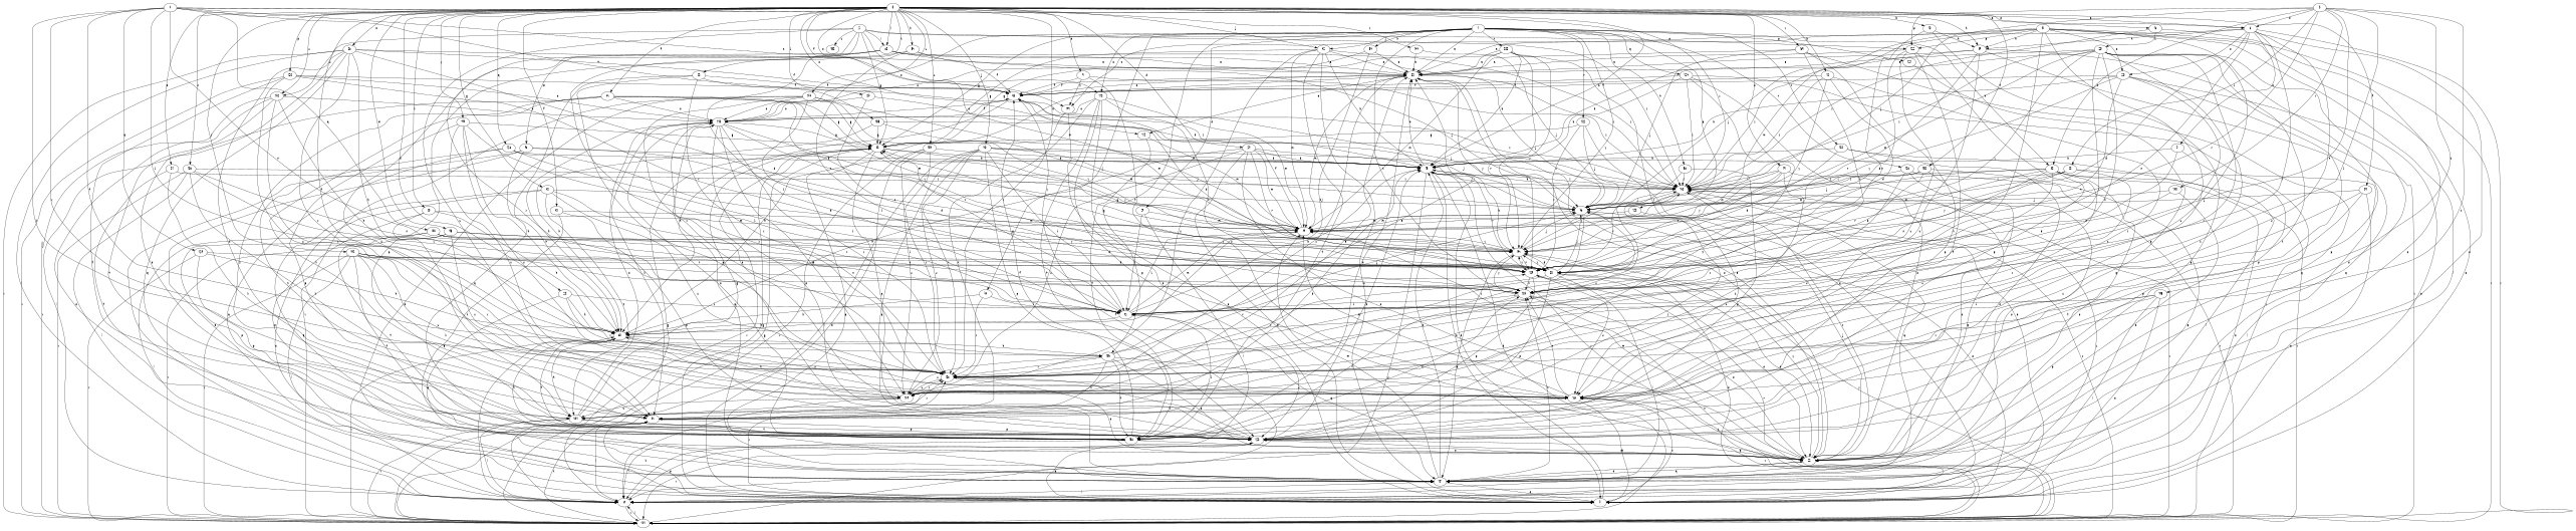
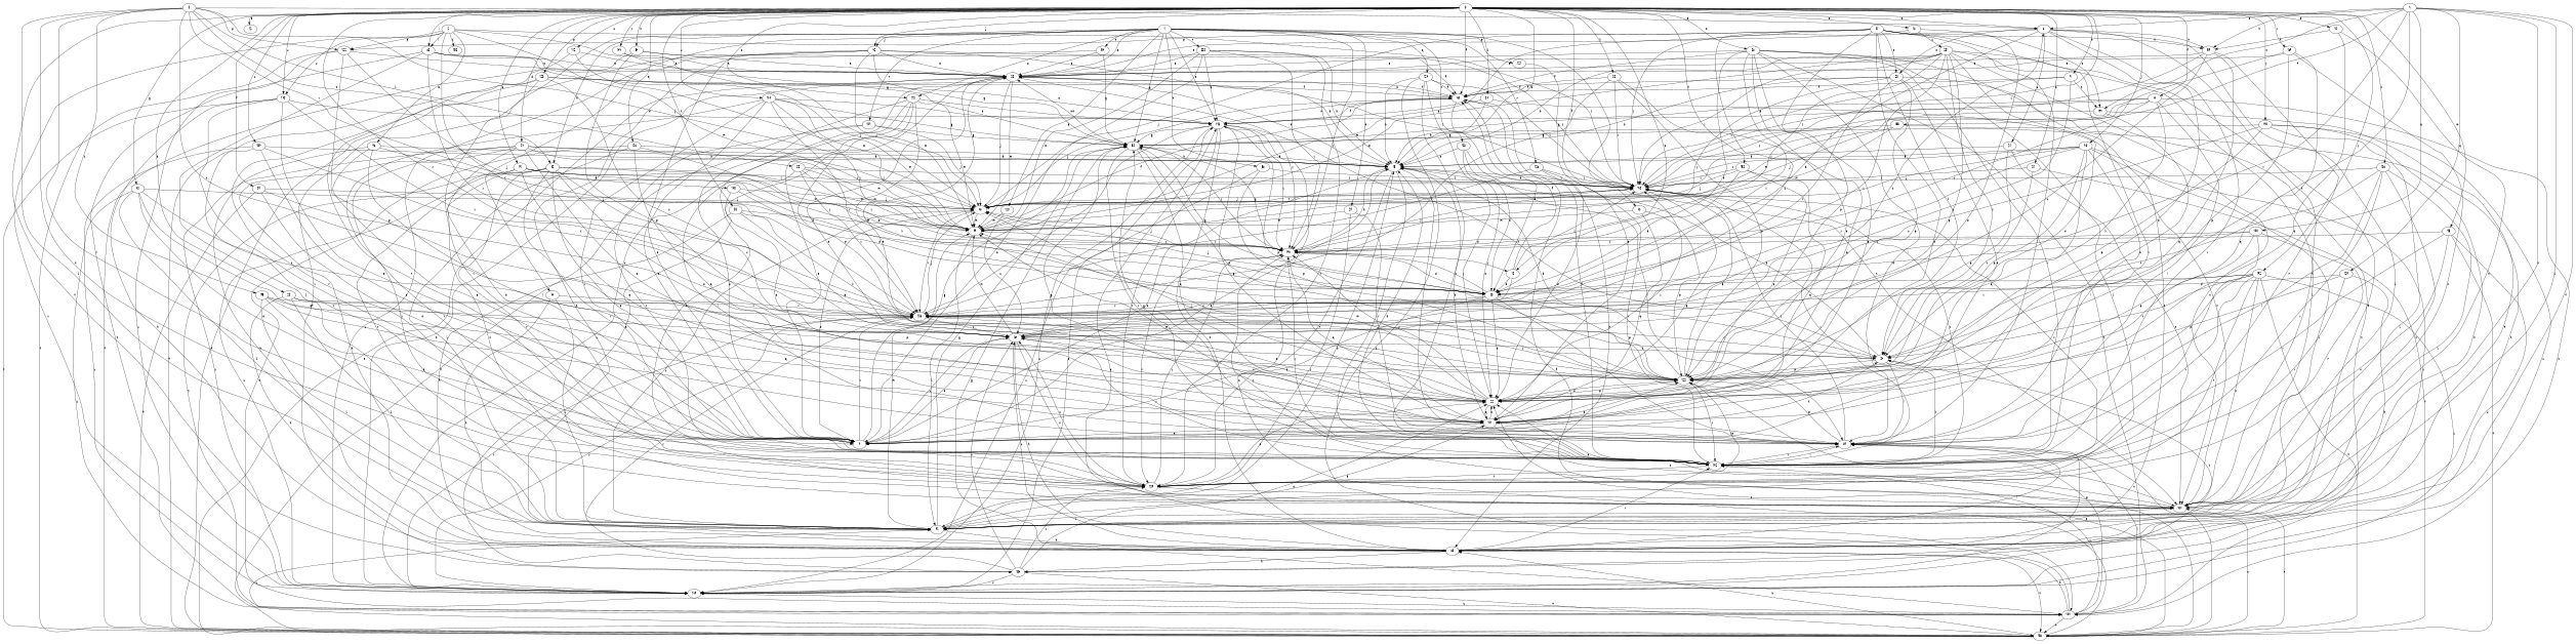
  strict digraph {
    fontname="Patrick Hand"
    node [fontname="Patrick Hand"]
    edge [fontname="Patrick Hand"]
    0
    6
    9
    10
+   12
    13
    15
    16
    19
    27
    28
    31
    36
    39
    43
    44
    45
    48
    54
    68
    70
    72
    80
    83
    87
    95
    106
    112
    113
    120
    126
    147
    148
    153
    154
    157
    169
    177
    178
    186
    192
    193
    38
    107
    92
    164
    59
    20
    172
    21
    22
    30
    199
    131
    194
    139
    7
    69
    201
    99
    202
    179
    76
    60
    84
    156
    123
    53
    115
    1
    29
    56
    57
    58
    74
    121
    127
    128
    132
    133
    136
    n82 [label=338]
    2
    96
    122
    158
    3
    88
    170
    195
    4
    129
    130
    155
    5
    0 -> 6 [label=a]
    0 -> 9 [label=b]
    0 -> 10 [label=b]
+   0 -> 12 [label=b]
    0 -> 13 [label=b]
    0 -> 15 [label=b]
    0 -> 16 [label=c]
    0 -> 19 [label=c]
    0 -> 27 [label=d]
    0 -> 28 [label=d]
    0 -> 31 [label=e]
    0 -> 36 [label=e]
    0 -> 39 [label=f]
    0 -> 43 [label=f]
    0 -> 44 [label=f]
    0 -> 45 [label=f]
    0 -> 48 [label=g]
    0 -> 54 [label=h]
    0 -> 68 [label=i]
    0 -> 70 [label=j]
    0 -> 72 [label=j]
    0 -> 80 [label=k]
    0 -> 83 [label=k]
    0 -> 87 [label=l]
    0 -> 95 [label=m]
    0 -> 106 [label=n]
    0 -> 112 [label=o]
    0 -> 113 [label=o]
    0 -> 120 [label=p]
    0 -> 126 [label=q]
    0 -> 147 [label=s]
    0 -> 148 [label=s]
    0 -> 153 [label=t]
    0 -> 154 [label=t]
    0 -> 157 [label=u]
    0 -> 169 [label=v]
    0 -> 177 [label=w]
    0 -> 178 [label=w]
    0 -> 186 [label=x]
    0 -> 192 [label=y]
    0 -> 193 [label=y]
    6 -> 38 [label=e]
    6 -> 107 [label=n]
    6 -> 92 [label=l]
-   6 -> 164 [label=u]
+   164 -> 6 [label=u]
    6 -> 59 [label=h]
    6 -> 20 [label=c]
    6 -> 172 [label=v]
    6 -> 21 [label=c]
    6 -> 22 [label=c]
    6 -> 30 [label=d]
    9 -> 45 [label=f]
    9 -> 148 [label=s]
    9 -> 164 [label=u]
    9 -> 199 [label=z]
    10 -> 107 [label=n]
    10 -> 59 [label=h]
    10 -> 131 [label=q]
    13 -> 45 [label=f]
    13 -> 148 [label=s]
    13 -> 164 [label=u]
    13 -> 30 [label=d]
-   13 -> 194 [label=y]
+   194 -> 13 [label=y]
    15 -> 148 [label=s]
    15 -> 38 [label=e]
    15 -> 172 [label=v]
    15 -> 139 [label=r]
    15 -> 7 [label=a]
    15 -> 69 [label=i]
    16 -> 148 [label=s]
    16 -> 22 [label=c]
    16 -> 201 [label=z]
    19 -> 148 [label=s]
    19 -> 131 [label=q]
    19 -> 194 [label=y]
    19 -> 139 [label=r]
    19 -> 99 [label=m]
    19 -> 202 [label=z]
    27 -> 15 [label=b]
    27 -> 22 [label=c]
    27 -> 139 [label=r]
    27 -> 7 [label=a]
    27 -> 99 [label=m]
    27 -> 179 [label=w]
    27 -> 76 [label=j]
    27 -> 60 [label=h]
    28 -> 186 [label=x]
    28 -> 92 [label=l]
    28 -> 131 [label=q]
    28 -> 60 [label=h]
    31 -> 148 [label=s]
    31 -> 84 [label=k]
    31 -> 156 [label=t]
    36 -> 45 [label=f]
    36 -> 186 [label=x]
    36 -> 38 [label=e]
+   36 -> 92 [label=l]
    36 -> 172 [label=v]
    36 -> 22 [label=c]
    36 -> 30 [label=d]
    36 -> 131 [label=q]
    36 -> 69 [label=i]
    36 -> 202 [label=z]
    36 -> 60 [label=h]
    39 -> 164 [label=u]
    39 -> 7 [label=a]
    39 -> 76 [label=j]
    39 -> 156 [label=t]
    43 -> 131 [label=q]
    43 -> 99 [label=m]
    43 -> 123 [label=p]
    44 -> 194 [label=y]
    44 -> 69 [label=i]
    44 -> 99 [label=m]
    44 -> 202 [label=z]
    44 -> 84 [label=k]
    44 -> 53 [label=g]
    44 -> 115 [label=o]
    45 -> 38 [label=e]
    45 -> 30 [label=d]
    45 -> 76 [label=j]
    45 -> 60 [label=h]
    45 -> 115 [label=o]
    48 -> 92 [label=l]
    48 -> 164 [label=u]
    48 -> 131 [label=q]
    48 -> 7 [label=a]
    48 -> 202 [label=z]
    48 -> 76 [label=j]
    54 -> 45 [label=f]
    54 -> 38 [label=e]
    54 -> 139 [label=r]
    54 -> 123 [label=p]
    68 -> 148 [label=s]
    68 -> 186 [label=x]
    68 -> 38 [label=e]
    68 -> 92 [label=l]
    68 -> 202 [label=z]
    68 -> 76 [label=j]
    70 -> 15 [label=b]
    70 -> 148 [label=s]
    70 -> 186 [label=x]
    70 -> 92 [label=l]
    70 -> 131 [label=q]
    70 -> 69 [label=i]
    70 -> 179 [label=w]
    70 -> 76 [label=j]
    70 -> 123 [label=p]
    72 -> 15 [label=b]
    72 -> 148 [label=s]
    72 -> 38 [label=e]
    72 -> 7 [label=a]
    72 -> 99 [label=m]
    72 -> 179 [label=w]
    72 -> 156 [label=t]
    72 -> 53 [label=g]
    80 -> 99 [label=m]
    80 -> 60 [label=h]
    80 -> 84 [label=k]
    80 -> 123 [label=p]
    83 -> 45 [label=f]
    83 -> 148 [label=s]
    83 -> 186 [label=x]
    83 -> 131 [label=q]
    83 -> 123 [label=p]
    87 -> 15 [label=b]
    87 -> 107 [label=n]
    87 -> 115 [label=o]
    95 -> 107 [label=n]
    95 -> 172 [label=v]
    95 -> 194 [label=y]
    95 -> 179 [label=w]
    95 -> 156 [label=t]
    106 -> 148 [label=s]
    106 -> 107 [label=n]
    106 -> 92 [label=l]
    106 -> 172 [label=v]
    106 -> 69 [label=i]
    106 -> 84 [label=k]
-   38 -> 112 [label=e]
+   112 -> 38 [label=e]
    112 -> 99 [label=m]
    112 -> 156 [label=t]
    113 -> 107 [label=n]
    113 -> 7 [label=a]
    113 -> 99 [label=m]
    113 -> 84 [label=k]
    113 -> 156 [label=t]
    113 -> 123 [label=p]
    113 -> 115 [label=o]
    120 -> 45 [label=f]
    120 -> 164 [label=u]
    120 -> 172 [label=v]
    120 -> 139 [label=r]
    120 -> 156 [label=t]
    120 -> 115 [label=o]
    126 -> 15 [label=b]
    126 -> 92 [label=l]
    126 -> 30 [label=d]
    126 -> 131 [label=q]
    126 -> 202 [label=z]
    147 -> 38 [label=e]
    147 -> 76 [label=j]
    148 -> 15 [label=b]
    148 -> 172 [label=v]
    148 -> 131 [label=q]
    148 -> 194 [label=y]
    148 -> 139 [label=r]
    148 -> 76 [label=j]
    153 -> 148 [label=s]
    153 -> 22 [label=c]
    153 -> 30 [label=d]
    153 -> 131 [label=q]
    153 -> 76 [label=j]
    154 -> 186 [label=x]
    154 -> 38 [label=e]
    154 -> 164 [label=u]
    154 -> 22 [label=c]
    154 -> 139 [label=r]
    154 -> 179 [label=w]
    154 -> 84 [label=k]
    154 -> 156 [label=t]
    157 -> 15 [label=b]
    157 -> 186 [label=x]
    157 -> 172 [label=v]
    157 -> 7 [label=a]
    157 -> 179 [label=w]
    169 -> 38 [label=e]
    169 -> 107 [label=n]
    169 -> 131 [label=q]
    169 -> 76 [label=j]
    169 -> 123 [label=p]
    177 -> 186 [label=x]
    177 -> 92 [label=l]
    177 -> 172 [label=v]
    177 -> 194 [label=y]
    177 -> 7 [label=a]
    177 -> 99 [label=m]
    177 -> 53 [label=g]
    177 -> 115 [label=o]
    178 -> 186 [label=x]
    178 -> 172 [label=v]
    178 -> 7 [label=a]
    178 -> 60 [label=h]
    178 -> 156 [label=t]
    178 -> 115 [label=o]
    186 -> 164 [label=u]
    186 -> 22 [label=c]
    186 -> 179 [label=w]
    186 -> 76 [label=j]
    192 -> 186 [label=x]
    192 -> 107 [label=n]
    192 -> 172 [label=v]
    192 -> 30 [label=d]
    192 -> 139 [label=r]
    192 -> 69 [label=i]
    192 -> 179 [label=w]
    192 -> 84 [label=k]
    192 -> 156 [label=t]
    193 -> 92 [label=l]
    193 -> 164 [label=u]
    193 -> 179 [label=w]
    193 -> 60 [label=h]
    193 -> 123 [label=p]
    193 -> 53 [label=g]
    38 -> 45 [label=f]
    38 -> 22 [label=c]
    38 -> 194 [label=y]
    38 -> 99 [label=m]
    38 -> 179 [label=w]
    38 -> 76 [label=j]
    107 -> 92 [label=l]
    107 -> 22 [label=c]
    107 -> 194 [label=y]
    107 -> 156 [label=t]
    92 -> 15 [label=b]
    92 -> 131 [label=q]
    92 -> 99 [label=m]
    92 -> 76 [label=j]
    92 -> 60 [label=h]
    92 -> 53 [label=g]
    164 -> 107 [label=n]
    164 -> 172 [label=v]
    164 -> 7 [label=a]
    164 -> 99 [label=m]
    164 -> 60 [label=h]
    164 -> 84 [label=k]
    59 -> 148 [label=s]
    59 -> 38 [label=e]
    59 -> 164 [label=u]
-   59 -> 172 [label=v]
    59 -> 131 [label=q]
    59 -> 139 [label=r]
    20 -> 15 [label=b]
    20 -> 45 [label=f]
    20 -> 186 [label=x]
    20 -> 107 [label=n]
    20 -> 194 [label=y]
    20 -> 7 [label=a]
    20 -> 123 [label=p]
    172 -> 15 [label=b]
    172 -> 45 [label=f]
    172 -> 148 [label=s]
    172 -> 107 [label=n]
    172 -> 194 [label=y]
    172 -> 139 [label=r]
    172 -> 69 [label=i]
    172 -> 84 [label=k]
    172 -> 53 [label=g]
    21 -> 15 [label=b]
    21 -> 107 [label=n]
    21 -> 123 [label=p]
    22 -> 148 [label=s]
    22 -> 38 [label=e]
    22 -> 164 [label=u]
    22 -> 131 [label=q]
    22 -> 194 [label=y]
    22 -> 99 [label=m]
    22 -> 76 [label=j]
    22 -> 123 [label=p]
    30 -> 186 [label=x]
    30 -> 22 [label=c]
    30 -> 194 [label=y]
    30 -> 7 [label=a]
    30 -> 69 [label=i]
    30 -> 76 [label=j]
    30 -> 123 [label=p]
    30 -> 53 [label=g]
    199 -> 148 [label=s]
    199 -> 22 [label=c]
    199 -> 60 [label=h]
    131 -> 15 [label=b]
    131 -> 107 [label=n]
    131 -> 22 [label=c]
    131 -> 7 [label=a]
    131 -> 69 [label=i]
    131 -> 99 [label=m]
    194 -> 15 [label=b]
    194 -> 30 [label=d]
    194 -> 131 [label=q]
    194 -> 139 [label=r]
    194 -> 76 [label=j]
    194 -> 53 [label=g]
    139 -> 107 [label=n]
    139 -> 164 [label=u]
    139 -> 22 [label=c]
    139 -> 194 [label=y]
    139 -> 123 [label=p]
    7 -> 15 [label=b]
    7 -> 186 [label=x]
    7 -> 164 [label=u]
    7 -> 84 [label=k]
    7 -> 123 [label=p]
    7 -> 53 [label=g]
    69 -> 148 [label=s]
    69 -> 172 [label=v]
    69 -> 123 [label=p]
    69 -> 53 [label=g]
    201 -> 15 [label=b]
    201 -> 148 [label=s]
    201 -> 186 [label=x]
    201 -> 38 [label=e]
    201 -> 92 [label=l]
    201 -> 22 [label=c]
    201 -> 194 [label=y]
    201 -> 99 [label=m]
    201 -> 202 [label=z]
    201 -> 60 [label=h]
    201 -> 84 [label=k]
    201 -> 123 [label=p]
    99 -> 45 [label=f]
    99 -> 92 [label=l]
    99 -> 194 [label=y]
    202 -> 172 [label=v]
    202 -> 69 [label=i]
    202 -> 60 [label=h]
    202 -> 156 [label=t]
    202 -> 123 [label=p]
    202 -> 53 [label=g]
    202 -> 115 [label=o]
    179 -> 186 [label=x]
    179 -> 38 [label=e]
    179 -> 69 [label=i]
    179 -> 202 [label=z]
    179 -> 115 [label=o]
    76 -> 148 [label=s]
    76 -> 186 [label=x]
    76 -> 7 [label=a]
    76 -> 99 [label=m]
    60 -> 154 [label=h]
    60 -> 164 [label=u]
    60 -> 172 [label=v]
    60 -> 69 [label=i]
    60 -> 156 [label=t]
    84 -> 15 [label=b]
    84 -> 186 [label=x]
    84 -> 69 [label=i]
    84 -> 123 [label=p]
    156 -> 45 [label=f]
    156 -> 38 [label=e]
    156 -> 107 [label=n]
    156 -> 92 [label=l]
    156 -> 22 [label=c]
    156 -> 69 [label=i]
    156 -> 60 [label=h]
    156 -> 115 [label=o]
    123 -> 15 [label=b]
    123 -> 148 [label=s]
    123 -> 186 [label=x]
    123 -> 172 [label=v]
    123 -> 22 [label=c]
    53 -> 15 [label=b]
    53 -> 38 [label=e]
    53 -> 172 [label=v]
    53 -> 131 [label=q]
    53 -> 194 [label=y]
    53 -> 123 [label=p]
    115 -> 45 [label=f]
    115 -> 186 [label=x]
    115 -> 131 [label=q]
    115 -> 194 [label=y]
    115 -> 139 [label=r]
    115 -> 179 [label=w]
    115 -> 60 [label=h]
    115 -> 84 [label=k]
    115 -> 123 [label=p]
    115 -> 53 [label=g]
    1 -> 72 [label=j]
    1 -> 113 [label=o]
    1 -> 154 [label=t]
    1 -> 38 [label=e]
    1 -> 107 [label=n]
    1 -> 194 [label=y]
    1 -> 53 [label=g]
    1 -> 115 [label=o]
    1 -> 29 [label=d]
    1 -> 56 [label=h]
    1 -> 57 [label=h]
    1 -> 58 [label=h]
    1 -> 74 [label=j]
    1 -> 121 [label=p]
    1 -> 127 [label=q]
    1 -> 128 [label=q]
    1 -> 132 [label=r]
    1 -> 133 [label=r]
    1 -> 136 [label=r]
    1 -> n82 [label=r]
    29 -> 92 [label=l]
    29 -> 69 [label=i]
    29 -> 99 [label=m]
    56 -> 148 [label=s]
    56 -> 179 [label=w]
    56 -> 123 [label=p]
    57 -> 38 [label=e]
    57 -> 60 [label=h]
    57 -> 53 [label=g]
    58 -> 148 [label=s]
    58 -> 107 [label=n]
    58 -> 164 [label=u]
    58 -> 172 [label=v]
    58 -> 22 [label=c]
    58 -> 139 [label=r]
    58 -> 7 [label=a]
    58 -> 99 [label=m]
    58 -> 179 [label=w]
    74 -> 186 [label=x]
    74 -> 92 [label=l]
    74 -> 60 [label=h]
    121 -> 131 [label=q]
    127 -> 15 [label=b]
    127 -> 45 [label=f]
    127 -> 148 [label=s]
    127 -> 172 [label=v]
    127 -> 22 [label=c]
    127 -> 202 [label=z]
    128 -> 164 [label=u]
    128 -> 99 [label=m]
    132 -> 139 [label=r]
    132 -> 7 [label=a]
    132 -> 76 [label=j]
    132 -> 53 [label=g]
    133 -> 15 [label=b]
    133 -> 22 [label=c]
    133 -> 30 [label=d]
    133 -> 69 [label=i]
    136 -> 148 [label=s]
    136 -> 186 [label=x]
    136 -> 172 [label=v]
    136 -> 22 [label=c]
    n82 -> 15 [label=b]
    n82 -> 38 [label=e]
    n82 -> 194 [label=y]
    n82 -> 139 [label=r]
    n82 -> 7 [label=a]
    n82 -> 99 [label=m]
    n82 -> 115 [label=o]
    2 -> 68 [label=i]
    2 -> 148 [label=s]
    2 -> 178 [label=w]
    2 -> 186 [label=x]
    2 -> 99 [label=m]
    2 -> 179 [label=w]
    2 -> 53 [label=g]
    2 -> 96 [label=m]
    2 -> 122 [label=p]
    2 -> 158 [label=u]
    96 -> 15 [label=b]
    96 -> 30 [label=d]
    96 -> 7 [label=a]
    96 -> 69 [label=i]
    96 -> 60 [label=h]
    122 -> 38 [label=e]
    122 -> 30 [label=d]
    122 -> 179 [label=w]
    122 -> 156 [label=t]
    122 -> 123 [label=p]
    3 -> 6 [label=a]
    3 -> 107 [label=n]
    3 -> 92 [label=l]
    3 -> 164 [label=u]
    3 -> 139 [label=r]
    3 -> 76 [label=j]
    3 -> 58 [label=h]
    3 -> 122 [label=p]
    3 -> 88 [label=l]
    3 -> 170 [label=v]
    3 -> 195 [label=z]
    88 -> 148 [label=s]
    88 -> 186 [label=x]
    88 -> 194 [label=y]
    88 -> 69 [label=i]
    88 -> 99 [label=m]
    170 -> 22 [label=c]
    170 -> 30 [label=d]
    170 -> 76 [label=j]
    195 -> 186 [label=x]
    195 -> 92 [label=l]
    195 -> 7 [label=a]
    195 -> 69 [label=i]
    195 -> 123 [label=p]
    4 -> 6 [label=a]
    4 -> 154 [label=t]
    4 -> 186 [label=x]
    4 -> 107 [label=n]
    4 -> 92 [label=l]
    4 -> 59 [label=h]
    4 -> 199 [label=z]
    4 -> 84 [label=k]
    4 -> 129 [label=q]
    4 -> 130 [label=q]
    4 -> 155 [label=t]
    129 -> 172 [label=v]
    129 -> 30 [label=d]
    129 -> 60 [label=h]
    129 -> 123 [label=p]
    130 -> 30 [label=d]
    130 -> 194 [label=y]
    130 -> 139 [label=r]
    130 -> 69 [label=i]
    130 -> 123 [label=p]
    155 -> 99 [label=m]
    155 -> 76 [label=j]
    155 -> 60 [label=h]
    155 -> 53 [label=g]
    5 -> 164 [label=u]
    5 -> 59 [label=h]
    5 -> 20 [label=c]
    5 -> 172 [label=v]
    5 -> 199 [label=z]
    5 -> 7 [label=a]
    5 -> 69 [label=i]
    5 -> 99 [label=m]
    5 -> 76 [label=j]
    5 -> 84 [label=k]
    5 -> 123 [label=p]
    5 -> 122 [label=p]
  }
